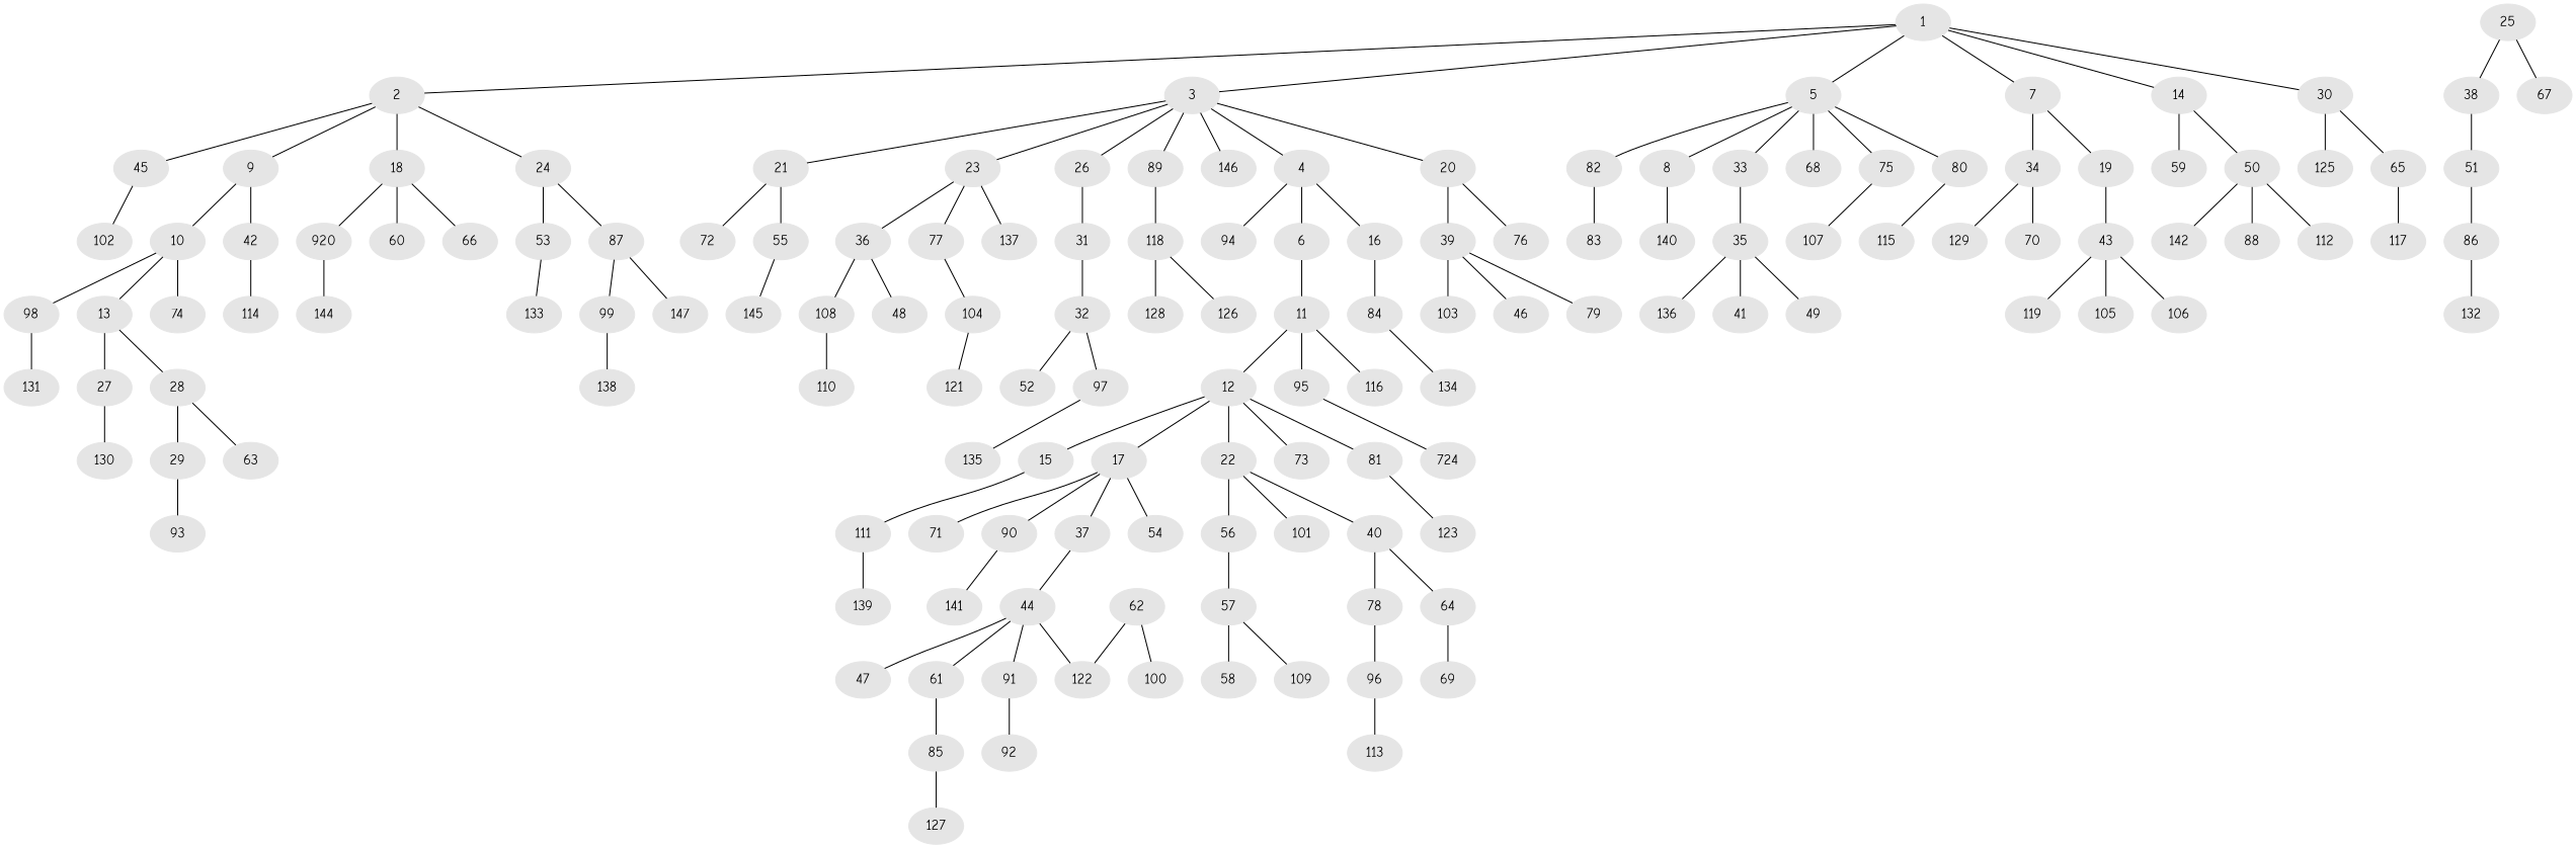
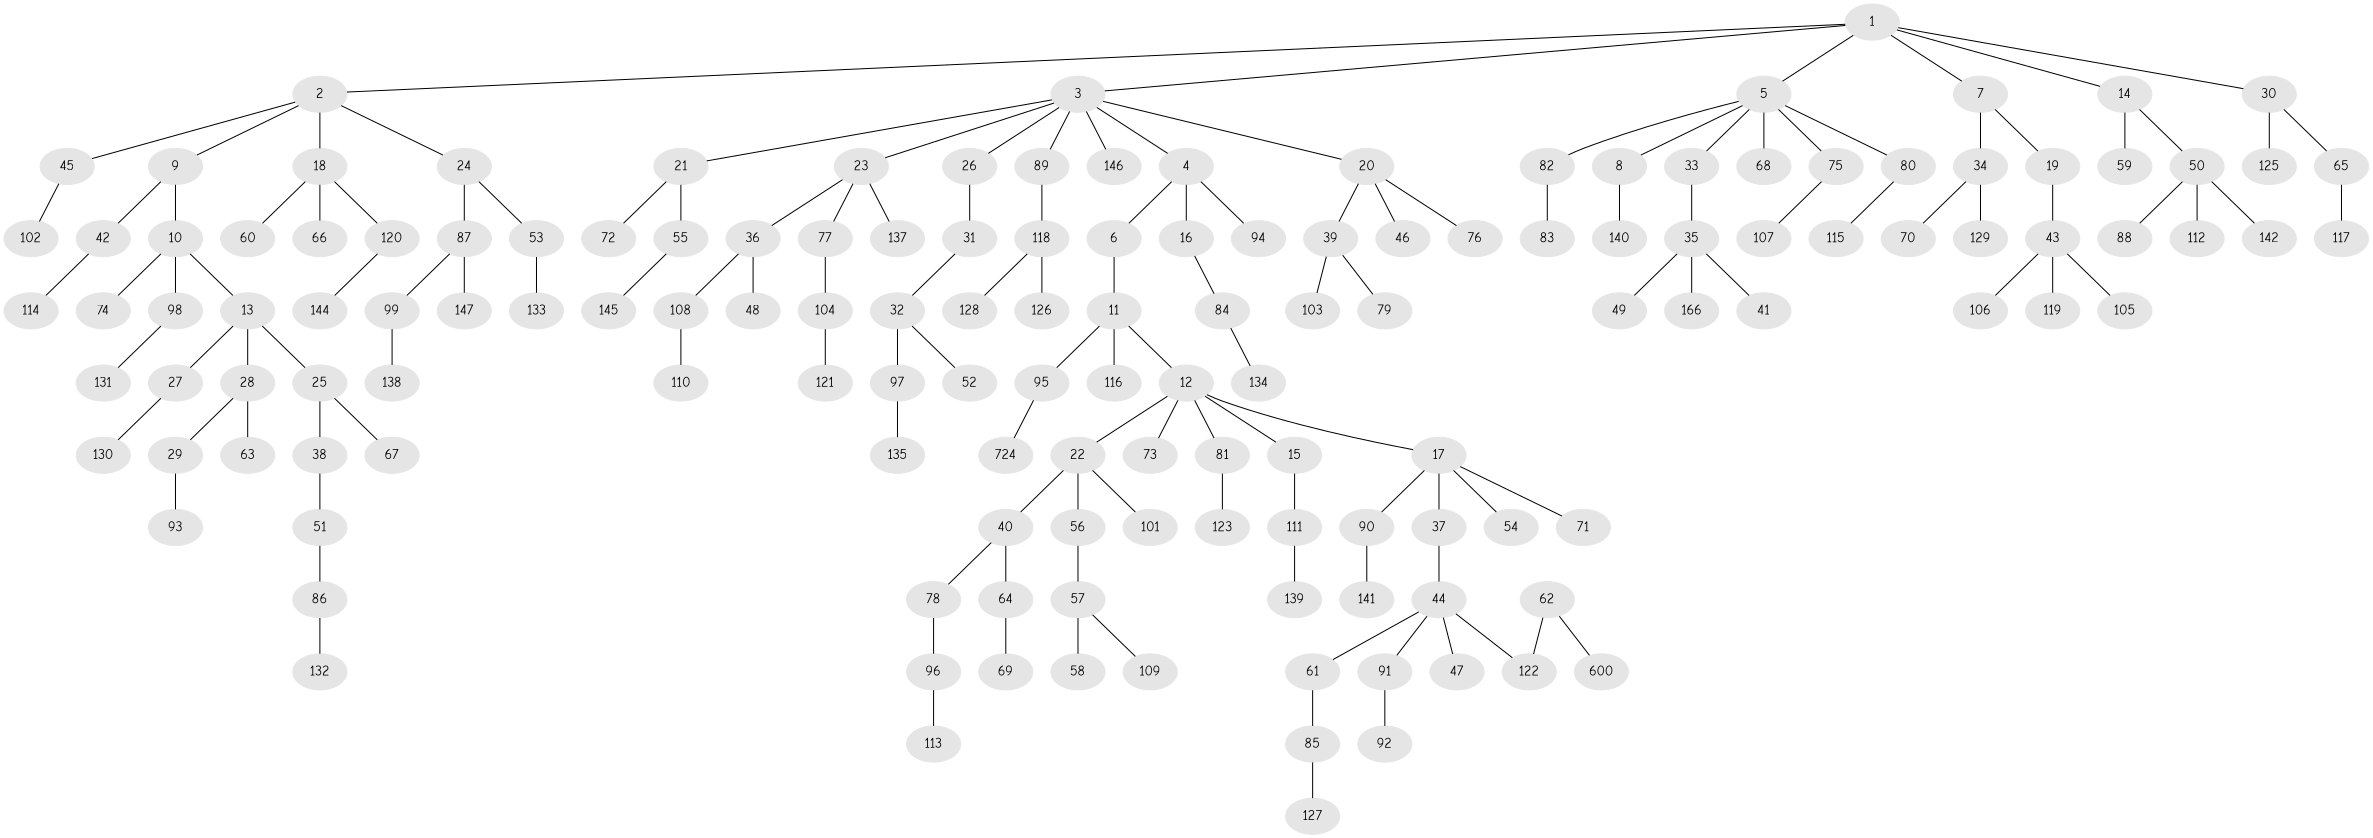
  graph {
    fontname="Comic Neue"
    node [color=gray90 fontname="Comic Neue" style=filled]
    edge [fontname="Comic Neue"]
    1
    2
    3
    5
    7
    14
    30
    9
    18
    24
    45
    4
    20
    21
    23
    26
    89
    146
    8
    33
    68
    75
    80
    82
    19
    34
    50
    59
    65
    125
    10
    42
    60
    66
-   120 [label=920]
+   120
    53
    87
    102
    6
    16
    94
    39
    46
    76
    55
    72
    36
    77
    137
    31
    118
    11
    84
    140
    35
    107
    115
    83
    12
    95
    116
    43
    70
    129
    13
    74
    98
    114
    25
    27
    28
    131
    15
    17
    22
    73
    81
    n78 [label=724]
    111
    37
    54
    71
    90
    40
    56
    101
    123
    38
    67
    130
    29
    63
    88
    112
    142
    139
    134
    44
    141
    144
    105
    106
    119
    79
    103
    145
    64
    78
    57
    48
    108
    104
    133
    99
    147
    51
    32
    93
    117
    52
    97
    135
    41
    49
-   136
+   136 [label=166]
    110
    47
    61
    91
    122
    86
    69
    96
    85
    62
-   100
+   100 [label=600]
    92
    132
    58
    109
    127
    121
    113
    138
    126
    128
    1 -- 2
    1 -- 3
    1 -- 5
    1 -- 7
    1 -- 14
    1 -- 30
    2 -- 9
    2 -- 18
    2 -- 24
    2 -- 45
    3 -- 4
    3 -- 20
    3 -- 21
    3 -- 23
    3 -- 26
    3 -- 89
    3 -- 146
    5 -- 8
    5 -- 33
    5 -- 68
    5 -- 75
    5 -- 80
    5 -- 82
    7 -- 19
    7 -- 34
    14 -- 50
    14 -- 59
    30 -- 65
    30 -- 125
    9 -- 10
    9 -- 42
    18 -- 60
    18 -- 66
    18 -- 120
    24 -- 53
    24 -- 87
    45 -- 102
    4 -- 6
    4 -- 16
    4 -- 94
    20 -- 39
-   39 -- 46
+   20 -- 46
    20 -- 76
    21 -- 55
    21 -- 72
    23 -- 36
    23 -- 77
    23 -- 137
    26 -- 31
    89 -- 118
    8 -- 140
    33 -- 35
    75 -- 107
    80 -- 115
    82 -- 83
    19 -- 43
    34 -- 70
    34 -- 129
    50 -- 88
    50 -- 112
    50 -- 142
    65 -- 117
    10 -- 13
    10 -- 74
    10 -- 98
    42 -- 114
    120 -- 144
    53 -- 133
    87 -- 99
    87 -- 147
    6 -- 11
    16 -- 84
    39 -- 79
    39 -- 103
    55 -- 145
    36 -- 48
    36 -- 108
    77 -- 104
    31 -- 32
    118 -- 126
    118 -- 128
    11 -- 12
    11 -- 95
    11 -- 116
    84 -- 134
    35 -- 41
    35 -- 49
    35 -- 136
    12 -- 15
    12 -- 17
    12 -- 22
    12 -- 73
    12 -- 81
    95 -- n78
    43 -- 105
    43 -- 106
    43 -- 119
+   13 -- 25
    13 -- 27
    13 -- 28
    98 -- 131
    25 -- 38
    25 -- 67
    27 -- 130
    28 -- 29
    28 -- 63
    15 -- 111
    17 -- 37
    17 -- 54
    17 -- 71
    17 -- 90
    22 -- 40
    22 -- 56
    22 -- 101
    81 -- 123
    111 -- 139
    37 -- 44
    90 -- 141
    40 -- 64
    40 -- 78
    56 -- 57
    38 -- 51
    29 -- 93
    44 -- 47
    44 -- 61
    44 -- 91
    44 -- 122
    64 -- 69
    78 -- 96
    57 -- 58
    57 -- 109
    108 -- 110
    104 -- 121
    99 -- 138
    51 -- 86
    32 -- 52
    32 -- 97
    97 -- 135
    61 -- 85
    91 -- 92
    86 -- 132
    96 -- 113
    85 -- 127
    62 -- 122
    62 -- 100
  }
